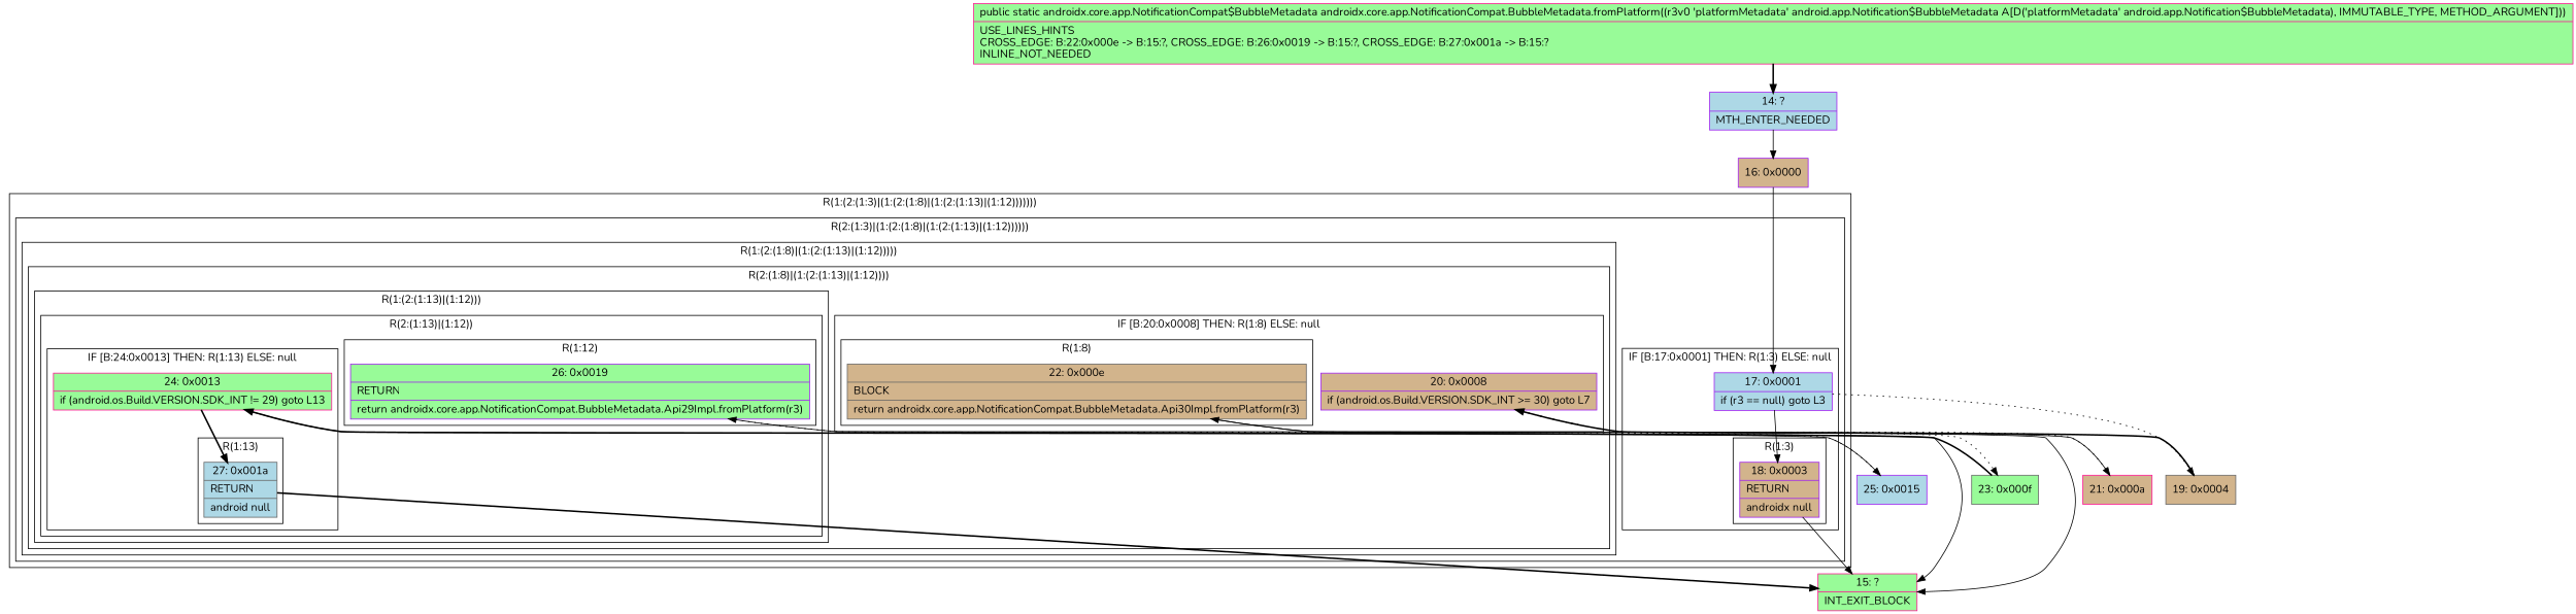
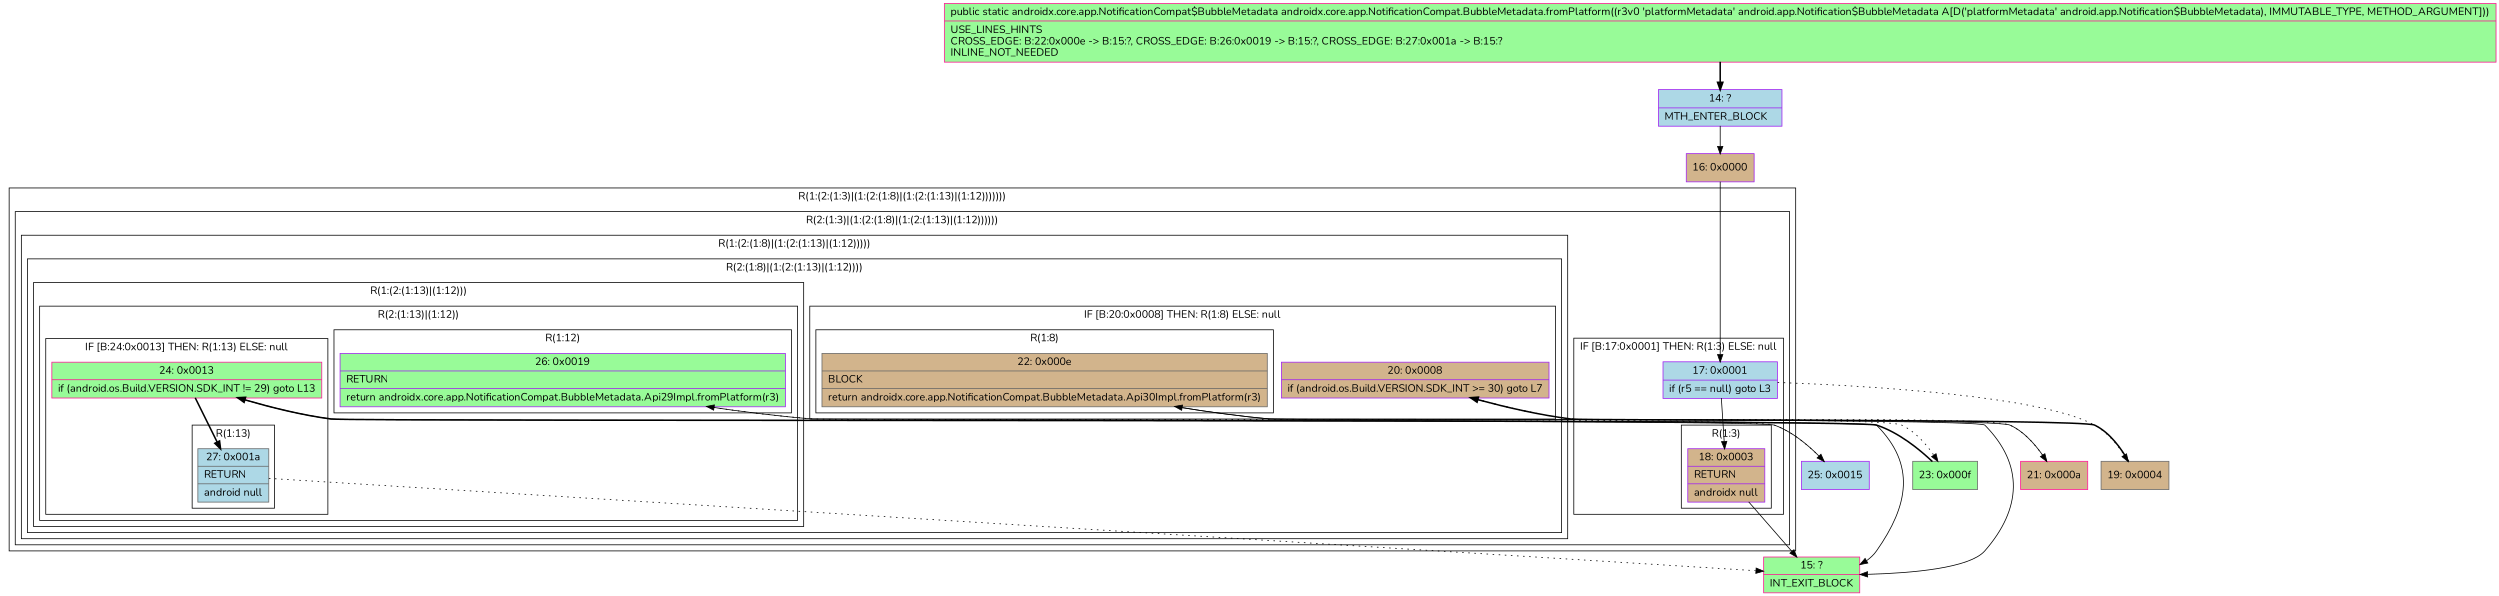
  digraph {
    fontname=Nunito
    node [color=purple fillcolor=tan fontname=Nunito shape=record style=filled]
    edge [fontname=Nunito style=solid]
    n1 [label="{18\:\ 0x0003|RETURN\l|androidx null\l}"]
-   n2 [fillcolor=lightblue label="{17\:\ 0x0001|if (r3 == null) goto L3\l}"]
+   n2 [fillcolor=lightblue label="{17\:\ 0x0001|if (r5 == null) goto L3\l}"]
    n3 [color=gray40 label="{22\:\ 0x000e|BLOCK\l|return androidx.core.app.NotificationCompat.BubbleMetadata.Api30Impl.fromPlatform(r3)\l}"]
    n4 [label="{20\:\ 0x0008|if (android.os.Build.VERSION.SDK_INT \>= 30) goto L7\l}"]
    n5 [color=gray40 fillcolor=lightblue label="{27\:\ 0x001a|RETURN\l|android null\l}"]
    n6 [color=deeppink fillcolor=palegreen label="{24\:\ 0x0013|if (android.os.Build.VERSION.SDK_INT != 29) goto L13\l}"]
    n7 [fillcolor=palegreen label="{26\:\ 0x0019|RETURN\l|return androidx.core.app.NotificationCompat.BubbleMetadata.Api29Impl.fromPlatform(r3)\l}"]
    n8 [color=deeppink fillcolor=palegreen label="{15\:\ ?|INT_EXIT_BLOCK\l}"]
    n9 [color=gray40 label="{19\:\ 0x0004}"]
    n10 [color=deeppink label="{21\:\ 0x000a}"]
    n11 [color=gray40 fillcolor=palegreen label="{23\:\ 0x000f}"]
    n12 [fillcolor=lightblue label="{25\:\ 0x0015}"]
-   n13 [fillcolor=lightblue label="{14\:\ ?|MTH_ENTER_NEEDED\l}"]
+   n13 [fillcolor=lightblue label="{14\:\ ?|MTH_ENTER_BLOCK\l}"]
    n14 [label="{16\:\ 0x0000}"]
    n15 [color=deeppink fillcolor=palegreen label="{public static androidx.core.app.NotificationCompat$BubbleMetadata androidx.core.app.NotificationCompat.BubbleMetadata.fromPlatform((r3v0 'platformMetadata' android.app.Notification$BubbleMetadata A[D('platformMetadata' android.app.Notification$BubbleMetadata), IMMUTABLE_TYPE, METHOD_ARGUMENT]))  | USE_LINES_HINTS\lCROSS_EDGE: B:22:0x000e \-\> B:15:?, CROSS_EDGE: B:26:0x0019 \-\> B:15:?, CROSS_EDGE: B:27:0x001a \-\> B:15:?\lINLINE_NOT_NEEDED\l}"]
    subgraph cluster_1 {
      label="R(1:(2:(1:3)|(1:(2:(1:8)|(1:(2:(1:13)|(1:12)))))))"
      subgraph cluster_2 {
        label="R(2:(1:3)|(1:(2:(1:8)|(1:(2:(1:13)|(1:12))))))"
        subgraph cluster_3 {
          label="IF [B:17:0x0001] THEN: R(1:3) ELSE: null"
          n2
          subgraph cluster_4 {
            label="R(1:3)"
            n1
          }
        }
        subgraph cluster_5 {
          label="R(1:(2:(1:8)|(1:(2:(1:13)|(1:12)))))"
          subgraph cluster_6 {
            label="R(2:(1:8)|(1:(2:(1:13)|(1:12))))"
            subgraph cluster_7 {
              label="IF [B:20:0x0008] THEN: R(1:8) ELSE: null"
              n4
              subgraph cluster_8 {
                label="R(1:8)"
                n3
              }
            }
            subgraph cluster_9 {
              label="R(1:(2:(1:13)|(1:12)))"
              subgraph cluster_10 {
                label="R(2:(1:13)|(1:12))"
                subgraph cluster_11 {
                  label="IF [B:24:0x0013] THEN: R(1:13) ELSE: null"
                  n6
                  subgraph cluster_12 {
                    label="R(1:13)"
                    n5
                  }
                }
                subgraph cluster_13 {
                  label="R(1:12)"
                  n7
                }
              }
            }
          }
        }
      }
    }
    n1 -> n8
    n2 -> n1
    n2 -> n9 [style=dotted]
    n3 -> n8
    n4 -> n10 [style=dotted]
    n4 -> n11 [style=dotted]
-   n5 -> n8 [style=bold]
+   n5 -> n8 [style=dotted]
    n6 -> n5 [style=bold]
    n6 -> n12
    n7 -> n8
    n9 -> n4 [style=bold]
    n10 -> n3
    n11 -> n6 [style=bold]
    n12 -> n7 [style=dotted]
    n13 -> n14
    n14 -> n2
    n15 -> n13 [style=bold]
  }
